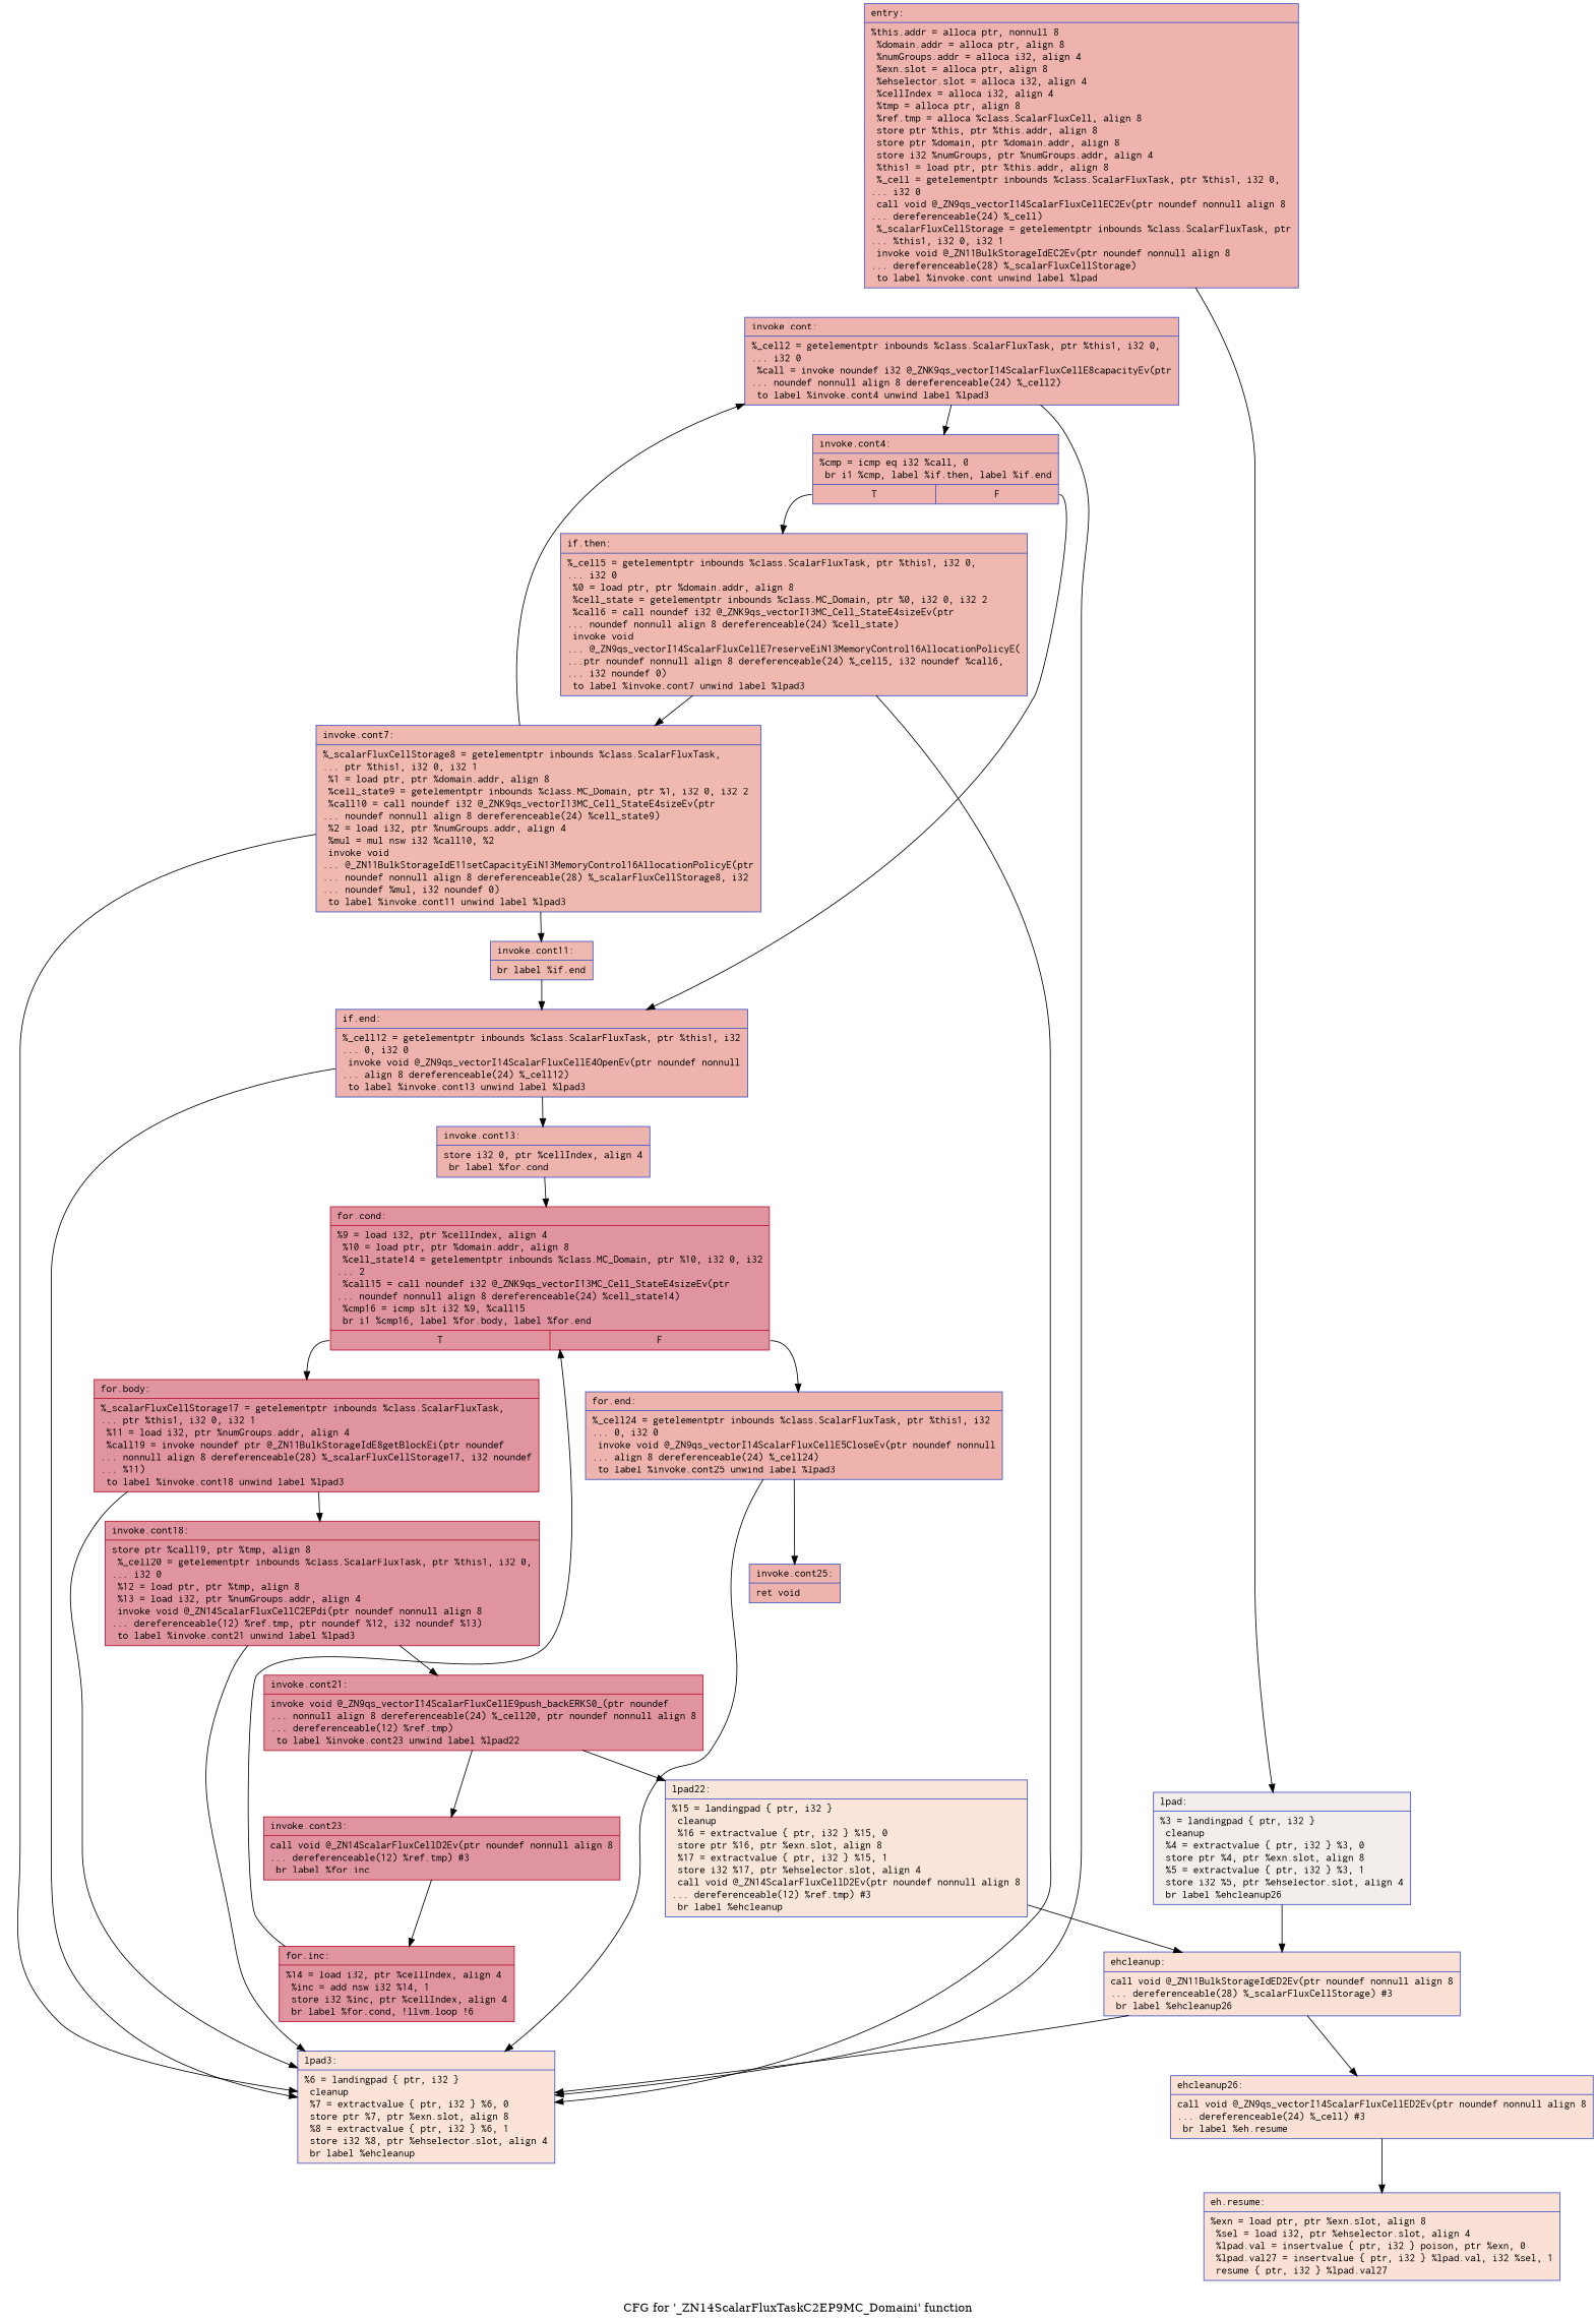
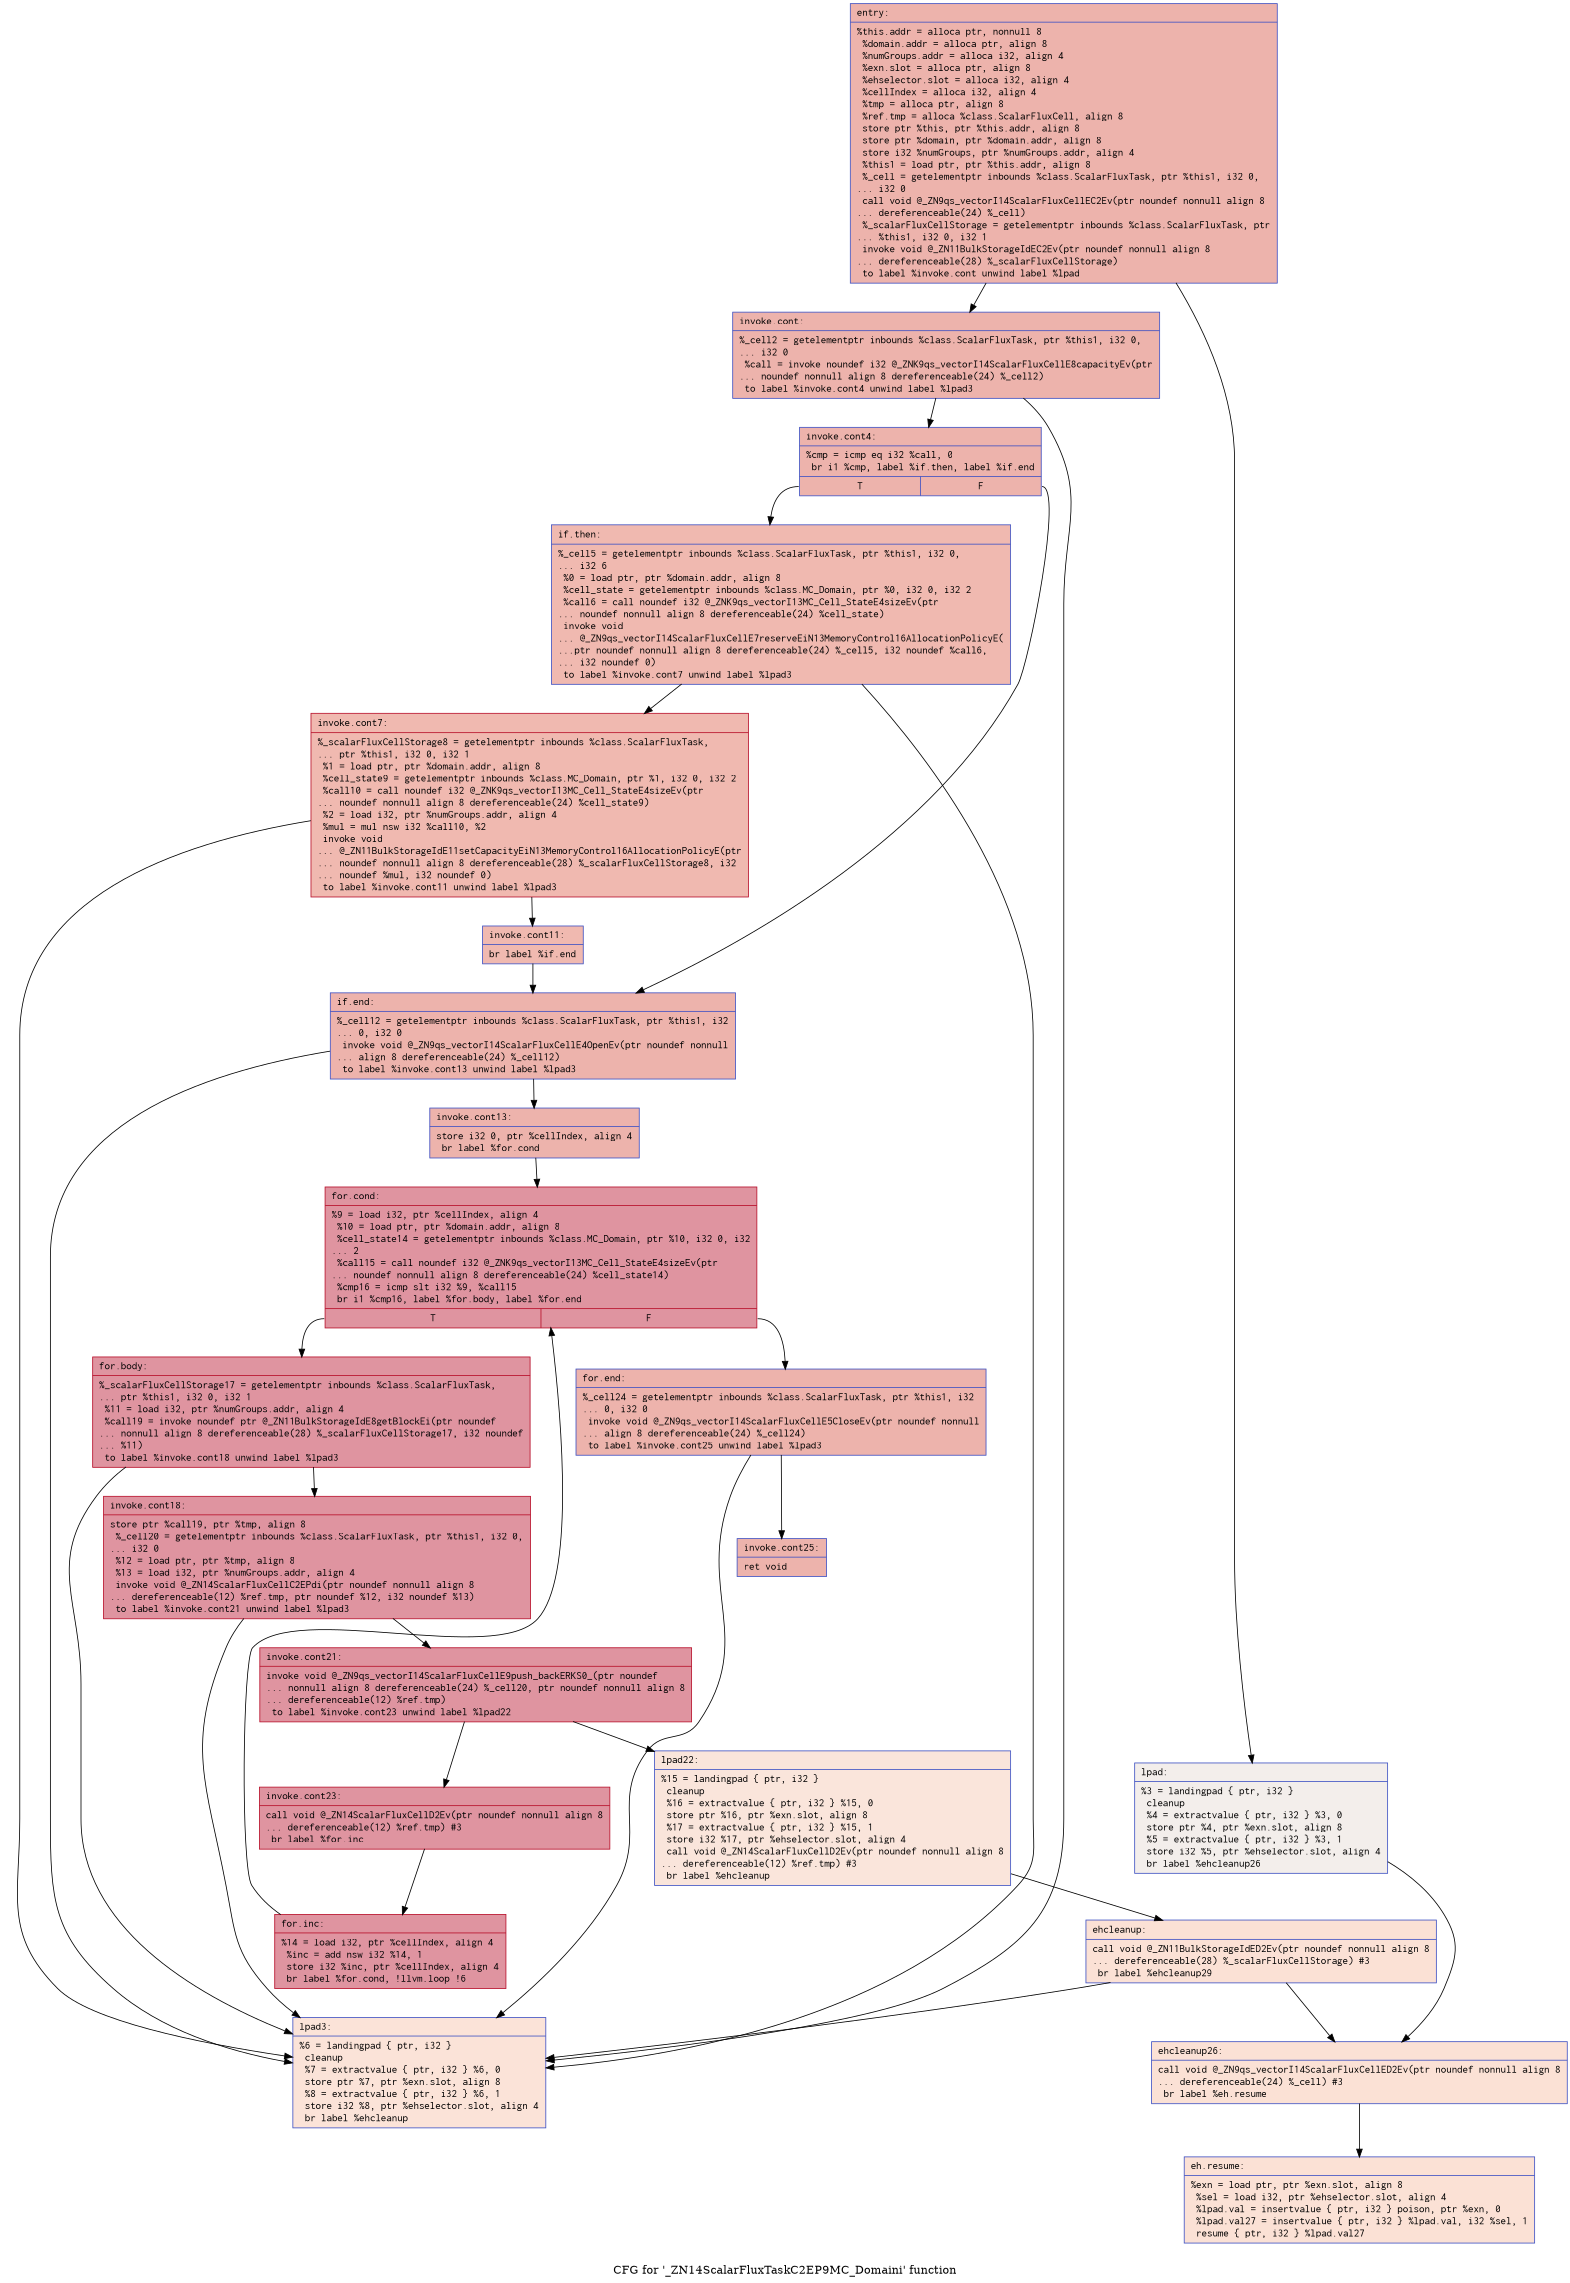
  digraph {
    label="CFG for '_ZN14ScalarFluxTaskC2EP9MC_Domaini' function"
    node [color="#3d50c3ff" fillcolor="#d6524470" fontname=Courier shape=record style=filled]
    n1 [label="{entry:\l|  %this.addr = alloca ptr, nonnull 8\l  %domain.addr = alloca ptr, align 8\l  %numGroups.addr = alloca i32, align 4\l  %exn.slot = alloca ptr, align 8\l  %ehselector.slot = alloca i32, align 4\l  %cellIndex = alloca i32, align 4\l  %tmp = alloca ptr, align 8\l  %ref.tmp = alloca %class.ScalarFluxCell, align 8\l  store ptr %this, ptr %this.addr, align 8\l  store ptr %domain, ptr %domain.addr, align 8\l  store i32 %numGroups, ptr %numGroups.addr, align 4\l  %this1 = load ptr, ptr %this.addr, align 8\l  %_cell = getelementptr inbounds %class.ScalarFluxTask, ptr %this1, i32 0,\l... i32 0\l  call void @_ZN9qs_vectorI14ScalarFluxCellEC2Ev(ptr noundef nonnull align 8\l... dereferenceable(24) %_cell)\l  %_scalarFluxCellStorage = getelementptr inbounds %class.ScalarFluxTask, ptr\l... %this1, i32 0, i32 1\l  invoke void @_ZN11BulkStorageIdEC2Ev(ptr noundef nonnull align 8\l... dereferenceable(28) %_scalarFluxCellStorage)\l          to label %invoke.cont unwind label %lpad\l}"]
    n2 [label="{invoke.cont:\l|  %_cell2 = getelementptr inbounds %class.ScalarFluxTask, ptr %this1, i32 0,\l... i32 0\l  %call = invoke noundef i32 @_ZNK9qs_vectorI14ScalarFluxCellE8capacityEv(ptr\l... noundef nonnull align 8 dereferenceable(24) %_cell2)\l          to label %invoke.cont4 unwind label %lpad3\l}"]
    n3 [fillcolor="#e5d8d170" label="{lpad:\l|  %3 = landingpad \{ ptr, i32 \}\l          cleanup\l  %4 = extractvalue \{ ptr, i32 \} %3, 0\l  store ptr %4, ptr %exn.slot, align 8\l  %5 = extractvalue \{ ptr, i32 \} %3, 1\l  store i32 %5, ptr %ehselector.slot, align 4\l  br label %ehcleanup26\l}"]
    n4 [label="{invoke.cont4:\l|  %cmp = icmp eq i32 %call, 0\l  br i1 %cmp, label %if.then, label %if.end\l|{<s0>T|<s1>F}}"]
    n5 [fillcolor="#f6bfa670" label="{lpad3:\l|  %6 = landingpad \{ ptr, i32 \}\l          cleanup\l  %7 = extractvalue \{ ptr, i32 \} %6, 0\l  store ptr %7, ptr %exn.slot, align 8\l  %8 = extractvalue \{ ptr, i32 \} %6, 1\l  store i32 %8, ptr %ehselector.slot, align 4\l  br label %ehcleanup\l}"]
    n6 [fillcolor="#f7bca170" label="{ehcleanup26:\l|  call void @_ZN9qs_vectorI14ScalarFluxCellED2Ev(ptr noundef nonnull align 8\l... dereferenceable(24) %_cell) #3\l  br label %eh.resume\l}"]
-   n7 [fillcolor="#de614d70" label="{if.then:\l|  %_cell5 = getelementptr inbounds %class.ScalarFluxTask, ptr %this1, i32 0,\l... i32 0\l  %0 = load ptr, ptr %domain.addr, align 8\l  %cell_state = getelementptr inbounds %class.MC_Domain, ptr %0, i32 0, i32 2\l  %call6 = call noundef i32 @_ZNK9qs_vectorI13MC_Cell_StateE4sizeEv(ptr\l... noundef nonnull align 8 dereferenceable(24) %cell_state)\l  invoke void\l... @_ZN9qs_vectorI14ScalarFluxCellE7reserveEiN13MemoryControl16AllocationPolicyE(\l...ptr noundef nonnull align 8 dereferenceable(24) %_cell5, i32 noundef %call6,\l... i32 noundef 0)\l          to label %invoke.cont7 unwind label %lpad3\l}"]
+   n7 [fillcolor="#de614d70" label="{if.then:\l|  %_cell5 = getelementptr inbounds %class.ScalarFluxTask, ptr %this1, i32 0,\l... i32 6\l  %0 = load ptr, ptr %domain.addr, align 8\l  %cell_state = getelementptr inbounds %class.MC_Domain, ptr %0, i32 0, i32 2\l  %call6 = call noundef i32 @_ZNK9qs_vectorI13MC_Cell_StateE4sizeEv(ptr\l... noundef nonnull align 8 dereferenceable(24) %cell_state)\l  invoke void\l... @_ZN9qs_vectorI14ScalarFluxCellE7reserveEiN13MemoryControl16AllocationPolicyE(\l...ptr noundef nonnull align 8 dereferenceable(24) %_cell5, i32 noundef %call6,\l... i32 noundef 0)\l          to label %invoke.cont7 unwind label %lpad3\l}"]
    n8 [label="{if.end:\l|  %_cell12 = getelementptr inbounds %class.ScalarFluxTask, ptr %this1, i32\l... 0, i32 0\l  invoke void @_ZN9qs_vectorI14ScalarFluxCellE4OpenEv(ptr noundef nonnull\l... align 8 dereferenceable(24) %_cell12)\l          to label %invoke.cont13 unwind label %lpad3\l}"]
    n9 [fillcolor="#f7bca170" label="{eh.resume:\l|  %exn = load ptr, ptr %exn.slot, align 8\l  %sel = load i32, ptr %ehselector.slot, align 4\l  %lpad.val = insertvalue \{ ptr, i32 \} poison, ptr %exn, 0\l  %lpad.val27 = insertvalue \{ ptr, i32 \} %lpad.val, i32 %sel, 1\l  resume \{ ptr, i32 \} %lpad.val27\l}"]
-   n10 [fillcolor="#de614d70" label="{invoke.cont7:\l|  %_scalarFluxCellStorage8 = getelementptr inbounds %class.ScalarFluxTask,\l... ptr %this1, i32 0, i32 1\l  %1 = load ptr, ptr %domain.addr, align 8\l  %cell_state9 = getelementptr inbounds %class.MC_Domain, ptr %1, i32 0, i32 2\l  %call10 = call noundef i32 @_ZNK9qs_vectorI13MC_Cell_StateE4sizeEv(ptr\l... noundef nonnull align 8 dereferenceable(24) %cell_state9)\l  %2 = load i32, ptr %numGroups.addr, align 4\l  %mul = mul nsw i32 %call10, %2\l  invoke void\l... @_ZN11BulkStorageIdE11setCapacityEiN13MemoryControl16AllocationPolicyE(ptr\l... noundef nonnull align 8 dereferenceable(28) %_scalarFluxCellStorage8, i32\l... noundef %mul, i32 noundef 0)\l          to label %invoke.cont11 unwind label %lpad3\l}"]
+   n10 [color="#b70d28ff" fillcolor="#de614d70" label="{invoke.cont7:\l|  %_scalarFluxCellStorage8 = getelementptr inbounds %class.ScalarFluxTask,\l... ptr %this1, i32 0, i32 1\l  %1 = load ptr, ptr %domain.addr, align 8\l  %cell_state9 = getelementptr inbounds %class.MC_Domain, ptr %1, i32 0, i32 2\l  %call10 = call noundef i32 @_ZNK9qs_vectorI13MC_Cell_StateE4sizeEv(ptr\l... noundef nonnull align 8 dereferenceable(24) %cell_state9)\l  %2 = load i32, ptr %numGroups.addr, align 4\l  %mul = mul nsw i32 %call10, %2\l  invoke void\l... @_ZN11BulkStorageIdE11setCapacityEiN13MemoryControl16AllocationPolicyE(ptr\l... noundef nonnull align 8 dereferenceable(28) %_scalarFluxCellStorage8, i32\l... noundef %mul, i32 noundef 0)\l          to label %invoke.cont11 unwind label %lpad3\l}"]
    n11 [label="{invoke.cont13:\l|  store i32 0, ptr %cellIndex, align 4\l  br label %for.cond\l}"]
-   n12 [fillcolor="#f7bca170" label="{ehcleanup:\l|  call void @_ZN11BulkStorageIdED2Ev(ptr noundef nonnull align 8\l... dereferenceable(28) %_scalarFluxCellStorage) #3\l  br label %ehcleanup26\l}"]
+   n12 [fillcolor="#f7bca170" label="{ehcleanup:\l|  call void @_ZN11BulkStorageIdED2Ev(ptr noundef nonnull align 8\l... dereferenceable(28) %_scalarFluxCellStorage) #3\l  br label %ehcleanup29\l}"]
    n13 [fillcolor="#de614d70" label="{invoke.cont11:\l|  br label %if.end\l}"]
    n14 [color="#b70d28ff" fillcolor="#b70d2870" label="{for.cond:\l|  %9 = load i32, ptr %cellIndex, align 4\l  %10 = load ptr, ptr %domain.addr, align 8\l  %cell_state14 = getelementptr inbounds %class.MC_Domain, ptr %10, i32 0, i32\l... 2\l  %call15 = call noundef i32 @_ZNK9qs_vectorI13MC_Cell_StateE4sizeEv(ptr\l... noundef nonnull align 8 dereferenceable(24) %cell_state14)\l  %cmp16 = icmp slt i32 %9, %call15\l  br i1 %cmp16, label %for.body, label %for.end\l|{<s0>T|<s1>F}}"]
    n15 [color="#b70d28ff" fillcolor="#b70d2870" label="{for.body:\l|  %_scalarFluxCellStorage17 = getelementptr inbounds %class.ScalarFluxTask,\l... ptr %this1, i32 0, i32 1\l  %11 = load i32, ptr %numGroups.addr, align 4\l  %call19 = invoke noundef ptr @_ZN11BulkStorageIdE8getBlockEi(ptr noundef\l... nonnull align 8 dereferenceable(28) %_scalarFluxCellStorage17, i32 noundef\l... %11)\l          to label %invoke.cont18 unwind label %lpad3\l}"]
    n16 [label="{for.end:\l|  %_cell24 = getelementptr inbounds %class.ScalarFluxTask, ptr %this1, i32\l... 0, i32 0\l  invoke void @_ZN9qs_vectorI14ScalarFluxCellE5CloseEv(ptr noundef nonnull\l... align 8 dereferenceable(24) %_cell24)\l          to label %invoke.cont25 unwind label %lpad3\l}"]
    n17 [color="#b70d28ff" fillcolor="#b70d2870" label="{invoke.cont18:\l|  store ptr %call19, ptr %tmp, align 8\l  %_cell20 = getelementptr inbounds %class.ScalarFluxTask, ptr %this1, i32 0,\l... i32 0\l  %12 = load ptr, ptr %tmp, align 8\l  %13 = load i32, ptr %numGroups.addr, align 4\l  invoke void @_ZN14ScalarFluxCellC2EPdi(ptr noundef nonnull align 8\l... dereferenceable(12) %ref.tmp, ptr noundef %12, i32 noundef %13)\l          to label %invoke.cont21 unwind label %lpad3\l}"]
    n18 [label="{invoke.cont25:\l|  ret void\l}"]
    n19 [color="#b70d28ff" fillcolor="#b70d2870" label="{invoke.cont21:\l|  invoke void @_ZN9qs_vectorI14ScalarFluxCellE9push_backERKS0_(ptr noundef\l... nonnull align 8 dereferenceable(24) %_cell20, ptr noundef nonnull align 8\l... dereferenceable(12) %ref.tmp)\l          to label %invoke.cont23 unwind label %lpad22\l}"]
    n20 [color="#b70d28ff" fillcolor="#b70d2870" label="{invoke.cont23:\l|  call void @_ZN14ScalarFluxCellD2Ev(ptr noundef nonnull align 8\l... dereferenceable(12) %ref.tmp) #3\l  br label %for.inc\l}"]
    n21 [fillcolor="#f4c5ad70" label="{lpad22:\l|  %15 = landingpad \{ ptr, i32 \}\l          cleanup\l  %16 = extractvalue \{ ptr, i32 \} %15, 0\l  store ptr %16, ptr %exn.slot, align 8\l  %17 = extractvalue \{ ptr, i32 \} %15, 1\l  store i32 %17, ptr %ehselector.slot, align 4\l  call void @_ZN14ScalarFluxCellD2Ev(ptr noundef nonnull align 8\l... dereferenceable(12) %ref.tmp) #3\l  br label %ehcleanup\l}"]
    n22 [color="#b70d28ff" fillcolor="#b70d2870" label="{for.inc:\l|  %14 = load i32, ptr %cellIndex, align 4\l  %inc = add nsw i32 %14, 1\l  store i32 %inc, ptr %cellIndex, align 4\l  br label %for.cond, !llvm.loop !6\l}"]
-   n10 -> n2
+   n1 -> n2
    n1 -> n3
    n2 -> n4
    n2 -> n5
-   n3 -> n12
+   n3 -> n6
    n4 -> n7 [tailport=s0]
    n4 -> n8 [tailport=s1]
    n6 -> n9
    n7 -> n5
    n7 -> n10
    n8 -> n5
    n8 -> n11
    n10 -> n5
    n10 -> n13
    n11 -> n14
    n12 -> n5
    n12 -> n6
    n13 -> n8
    n14 -> n15 [tailport=s0]
    n14 -> n16 [tailport=s1]
    n15 -> n5
    n15 -> n17
    n16 -> n5
    n16 -> n18
    n17 -> n5
    n17 -> n19
    n19 -> n20
    n19 -> n21
    n20 -> n22
    n21 -> n12
    n22 -> n14
  }
